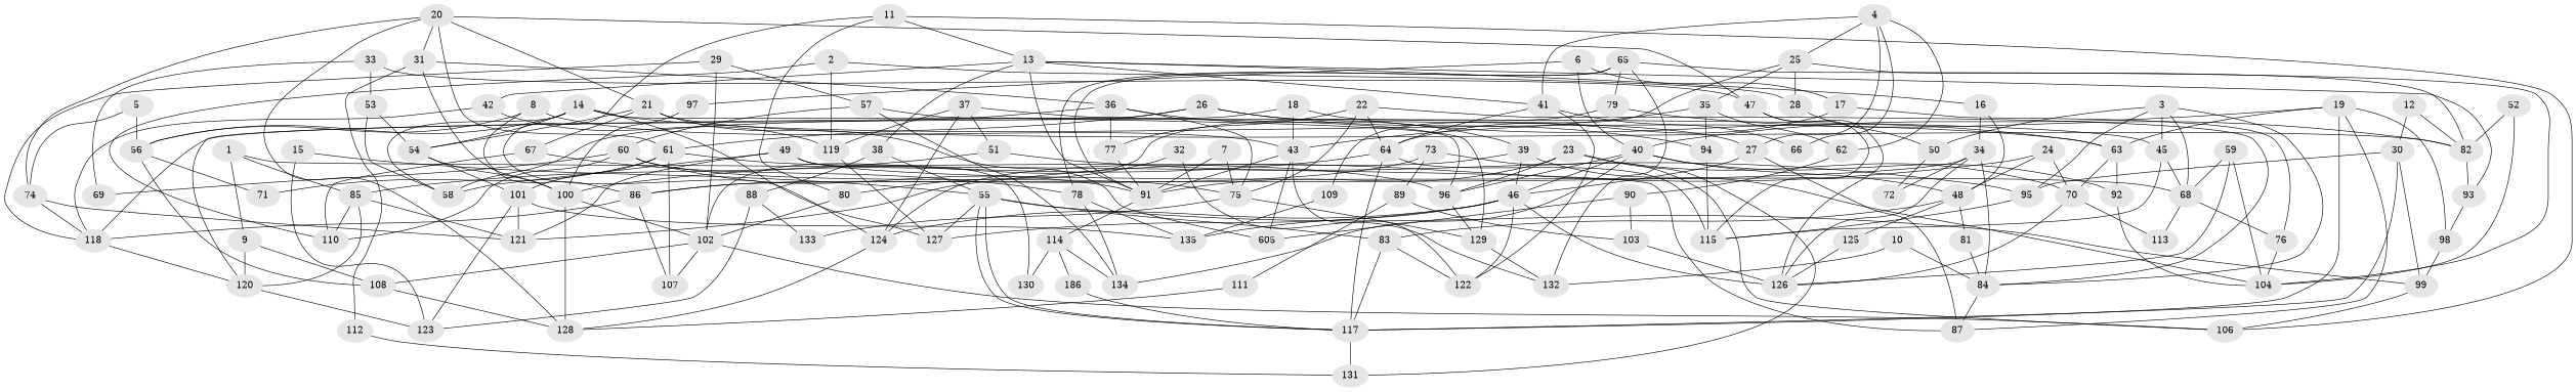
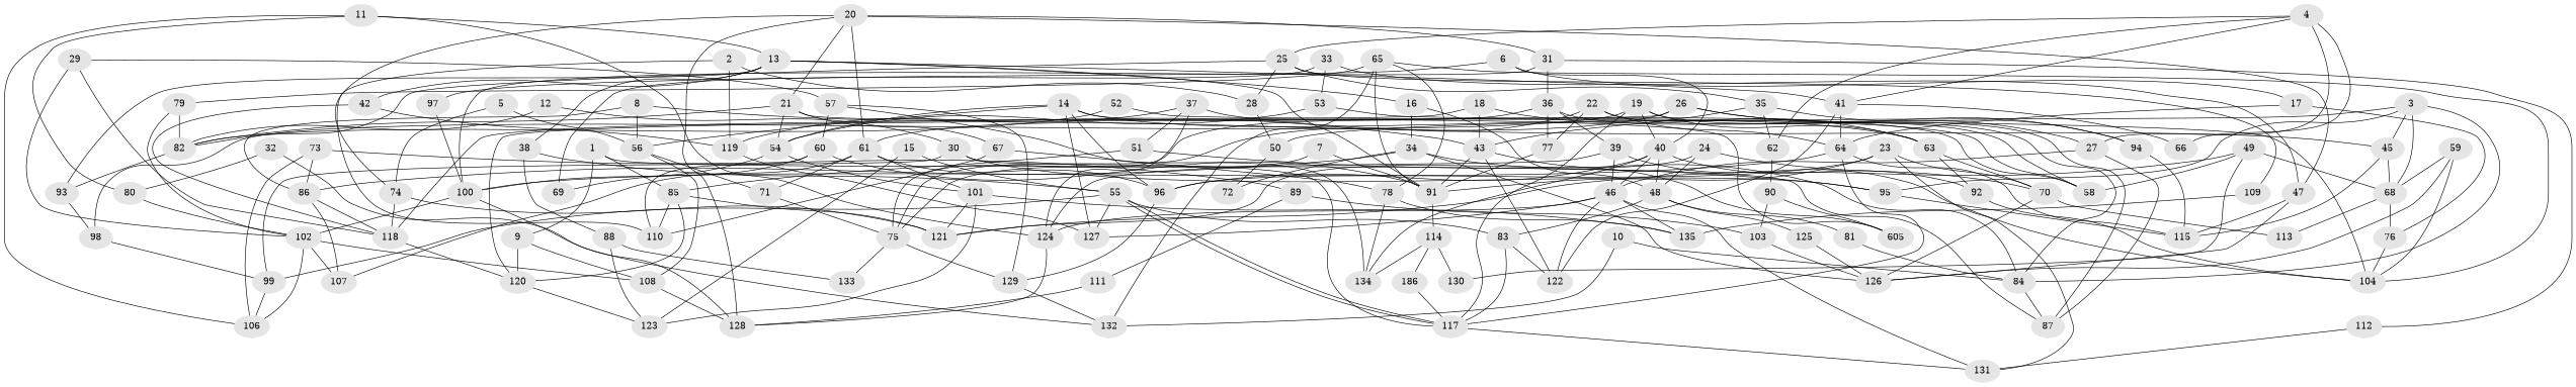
  graph {
    node [color=gray90 style=filled]
    1
    9
    85
    87
    108
    120
    110
    121
    2
    28
    119
    50
    127
    3
    45
    68
    84
    95
    115
    72
    76
    113
    4
    25
    27
    41
    62
    66
    82
    35
    109
    46
    64
    122
    90
    5
    56
    74
    71
    118
    6
    17
    40
    97
    96
    48
    92
    134
    100
    7
    75
    91
    129
    133
    114
    8
    43
    86
    n59 [label=605]
    107
    128
    123
    10
    132
    11
    13
    80
    106
    124
    16
    38
    42
    93
    102
    12
    30
    117
    99
    34
    55
    88
    98
    14
    54
    58
    63
    101
    70
    15
    83
    126
    81
    125
    104
    18
    19
    131
    20
    21
    31
    47
    61
    67
    36
    112
    78
    22
    77
    23
    24
    94
    135
    26
    29
    57
    60
    39
    32
    33
    53
    69
    37
    51
    49
    130
    52
    59
    103
    65
    79
    73
    89
    111
    n134 [label=186]
    1 -- 9
    1 -- 85
    1 -- 87
    9 -- 108
    9 -- 120
    85 -- 120
    85 -- 110
    85 -- 121
    108 -- 128
    120 -- 123
    2 -- 110
    2 -- 28
    2 -- 119
    28 -- 50
    119 -- 127
    50 -- 72
    3 -- 50
    3 -- 45
    3 -- 68
    3 -- 84
    3 -- 95
    45 -- 68
    45 -- 115
    68 -- 76
    68 -- 113
    84 -- 87
    95 -- 115
    76 -- 104
    4 -- 25
    4 -- 27
    4 -- 41
    4 -- 62
    4 -- 66
    25 -- 28
    25 -- 82
    25 -- 35
    25 -- 109
    27 -- 87
    27 -- 46
    41 -- 66
    41 -- 64
    41 -- 122
    62 -- 90
    82 -- 93
    35 -- 62
    35 -- 43
    35 -- 94
    109 -- 135
    46 -- 127
    46 -- 122
    46 -- 124
-   46 -- 126
+   46 -- 131
    46 -- 135
    64 -- 115
    64 -- 100
    64 -- 117
    90 -- n59
    90 -- 103
    5 -- 56
    5 -- 74
    56 -- 108
    56 -- 71
    74 -- 121
    74 -- 118
-   60 -- 75
+   71 -- 75
    118 -- 120
    6 -- 17
    6 -- 40
    6 -- 97
    17 -- 76
    17 -- 64
    40 -- 46
    40 -- 96
    40 -- 48
    40 -- 92
    40 -- 134
    97 -- 100
    96 -- 129
    48 -- 83
    48 -- 81
    48 -- 125
    92 -- 104
    100 -- 128
    100 -- 102
    7 -- 75
    7 -- 91
    75 -- 129
    75 -- 133
    91 -- 114
    129 -- 132
    114 -- 134
    114 -- 130
    114 -- n134
    8 -- 56
    8 -- 43
    8 -- 86
    43 -- 122
    43 -- 91
    43 -- n59
    86 -- 118
    86 -- 107
    10 -- 84
    10 -- 132
    11 -- 13
    11 -- 80
    11 -- 106
    11 -- 124
    13 -- 41
    13 -- 91
    13 -- 16
    13 -- 38
    13 -- 42
    13 -- 93
    80 -- 102
    124 -- 128
    16 -- 48
    16 -- 34
    38 -- 55
    38 -- 88
    42 -- 119
    42 -- 118
    93 -- 98
    102 -- 108
    102 -- 107
    102 -- 106
    12 -- 82
    12 -- 30
    30 -- 95
    30 -- 117
    30 -- 99
    117 -- 131
    99 -- 106
    34 -- 84
    34 -- 72
    34 -- 86
    34 -- 126
    55 -- 127
    55 -- 117
    55 -- 117
    55 -- 99
    55 -- 83
    88 -- 133
    88 -- 123
    98 -- 99
    14 -- 127
    14 -- 56
    14 -- 96
    14 -- 54
    14 -- 58
    14 -- 63
    54 -- 100
    54 -- 101
    63 -- 92
    63 -- 70
    101 -- 121
    101 -- 123
    101 -- 135
    70 -- 113
    70 -- 126
    15 -- 123
    15 -- 55
    83 -- 122
    83 -- 117
    81 -- 84
    125 -- 126
    18 -- 118
    18 -- 43
    18 -- 63
    19 -- 87
    19 -- 40
    19 -- 117
    19 -- 98
    19 -- 63
    20 -- 74
    20 -- 128
    20 -- 21
    20 -- 31
    20 -- 47
    20 -- 61
    21 -- 82
    21 -- n59
    21 -- 54
    21 -- 67
    31 -- 100
    31 -- 36
    31 -- 112
    47 -- 115
    47 -- 126
    61 -- 71
    61 -- 96
    61 -- 107
    61 -- 101
    67 -- 110
    67 -- 78
    36 -- 75
    36 -- 58
    36 -- 77
    36 -- 39
    112 -- 131
    78 -- 134
    78 -- 135
    22 -- 84
    22 -- 64
    22 -- 75
    22 -- 77
    77 -- 91
    23 -- 96
    23 -- 91
    23 -- 70
    23 -- 131
    24 -- 121
    24 -- 48
    24 -- 70
    94 -- 115
    26 -- 120
    26 -- 27
    26 -- 61
    26 -- 94
    29 -- 118
    29 -- 102
    29 -- 57
    57 -- 134
    57 -- 129
    57 -- 60
    60 -- 110
    60 -- 91
    60 -- 69
    39 -- 46
    39 -- 124
    39 -- 104
    32 -- 132
    32 -- 80
    33 -- 47
    33 -- 53
    33 -- 69
    53 -- 54
    53 -- 58
    37 -- 119
    37 -- 45
    37 -- 124
    37 -- 51
    51 -- 85
    51 -- 95
    49 -- 121
    49 -- 68
    49 -- 58
    49 -- 130
    52 -- 82
    52 -- 104
    59 -- 68
    59 -- 126
    59 -- 104
    103 -- 126
    65 -- 91
    65 -- 132
    65 -- 104
    65 -- 78
    65 -- 79
    79 -- 82
    79 -- 102
    73 -- 86
    73 -- 106
    73 -- 89
    89 -- 103
    89 -- 111
    111 -- 128
    n134 -- 117
  }
